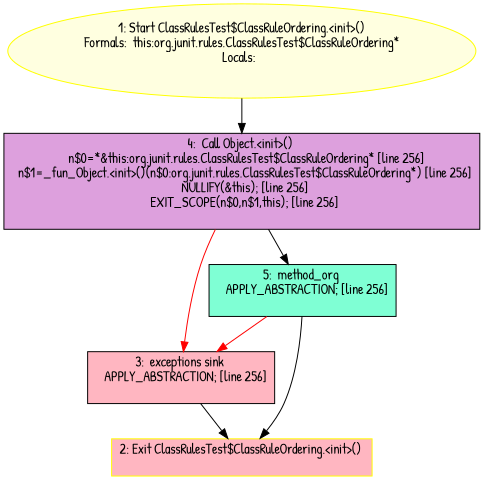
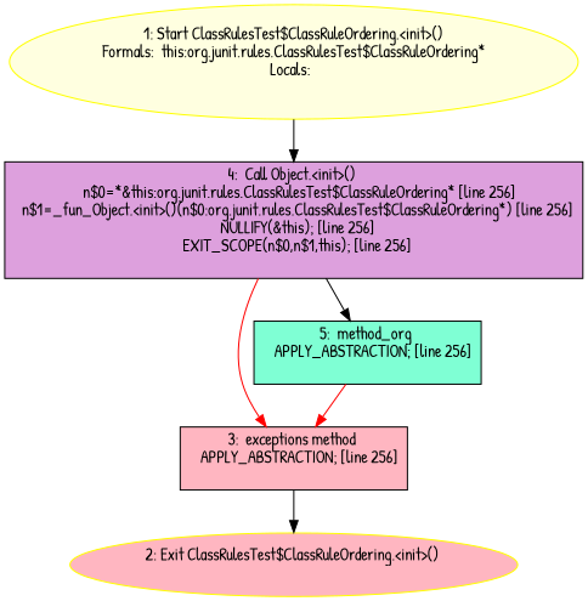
  digraph {
    fontname="Patrick Hand"
    node [fillcolor=lightpink fontname="Patrick Hand" style=filled shape=box]
    edge [fontname="Patrick Hand"]
    n1 [color=yellow fillcolor=lightyellow label="1: Start ClassRulesTest$ClassRuleOrdering.<init>()\nFormals:  this:org.junit.rules.ClassRulesTest$ClassRuleOrdering*\nLocals:  \n  " shape=""]
    n2 [fillcolor=plum label="4:  Call Object.<init>() \n   n$0=*&this:org.junit.rules.ClassRulesTest$ClassRuleOrdering* [line 256]\n  n$1=_fun_Object.<init>()(n$0:org.junit.rules.ClassRulesTest$ClassRuleOrdering*) [line 256]\n  NULLIFY(&this); [line 256]\n  EXIT_SCOPE(n$0,n$1,this); [line 256]\n "]
-   n3 [label="3:  exceptions sink \n   APPLY_ABSTRACTION; [line 256]\n "]
+   n3 [label="3:  exceptions method \n   APPLY_ABSTRACTION; [line 256]\n "]
    n4 [fillcolor=aquamarine label="5:  method_org \n   APPLY_ABSTRACTION; [line 256]\n "]
-   n5 [color=yellow label="2: Exit ClassRulesTest$ClassRuleOrdering.<init>() \n  "]
+   n5 [color=yellow label="2: Exit ClassRulesTest$ClassRuleOrdering.<init>() \n  " shape=""]
    n1 -> n2
    n2 -> n3 [color=red]
    n2 -> n4
    n3 -> n5
    n4 -> n3 [color=red]
-   n4 -> n5
  }
